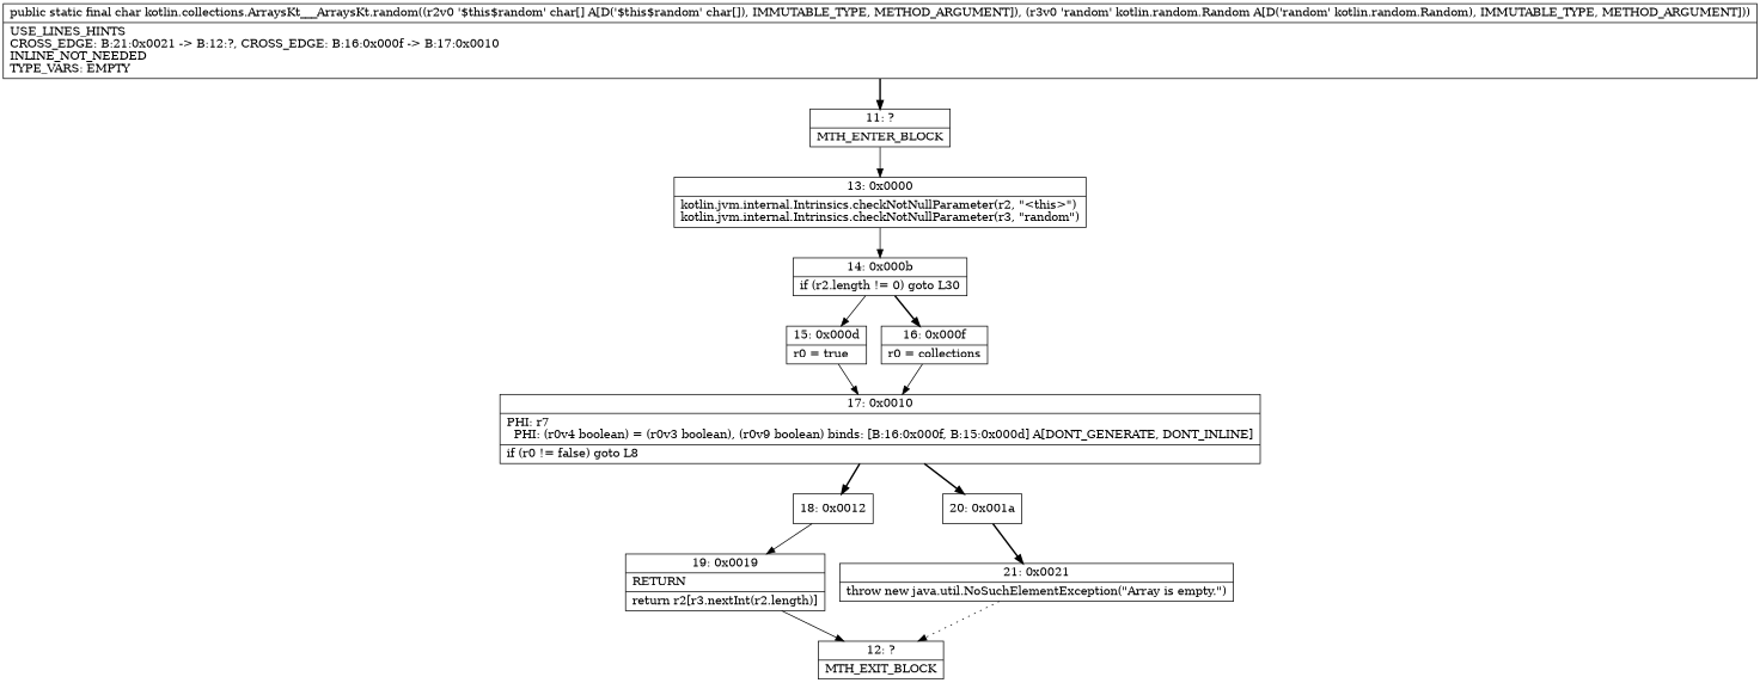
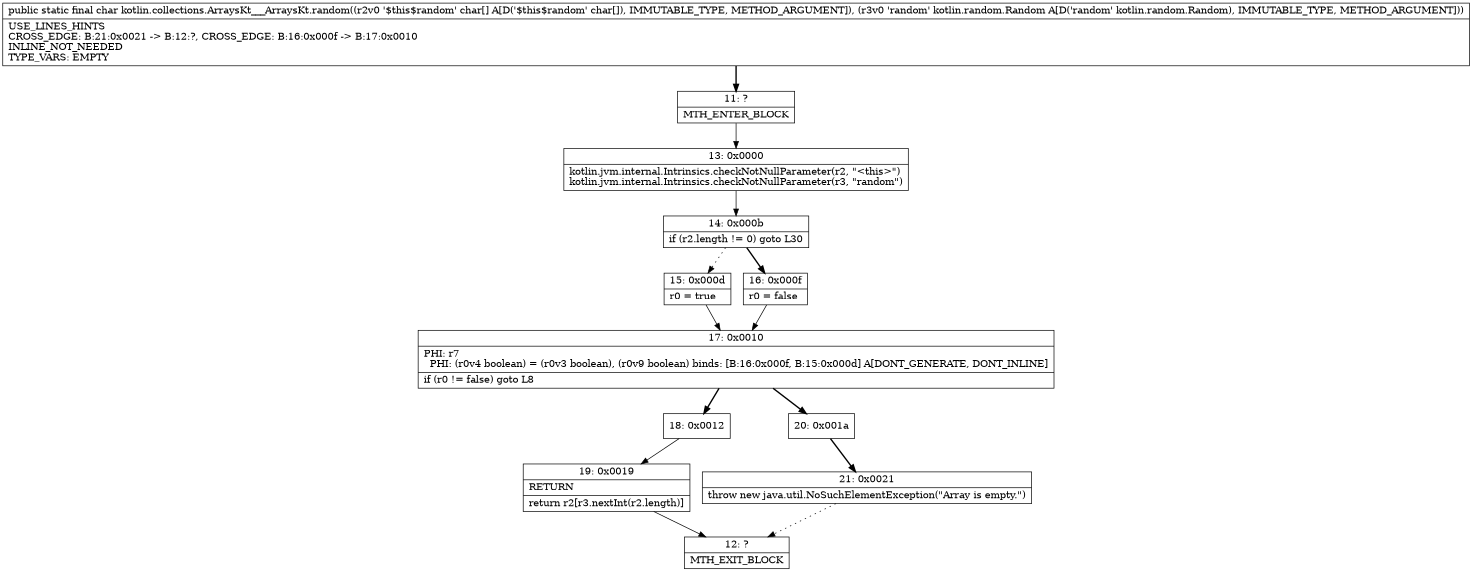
  digraph {
    node [shape=record]
    edge [style=solid]
    n1 [label="{11\:\ ?|MTH_ENTER_BLOCK\l}"]
    n2 [label="{13\:\ 0x0000|kotlin.jvm.internal.Intrinsics.checkNotNullParameter(r2, \"\<this\>\")\lkotlin.jvm.internal.Intrinsics.checkNotNullParameter(r3, \"random\")\l}"]
    n3 [label="{14\:\ 0x000b|if (r2.length != 0) goto L30\l}"]
    n4 [label="{15\:\ 0x000d|r0 = true\l}"]
-   n5 [label="{16\:\ 0x000f|r0 = collections\l}"]
+   n5 [label="{16\:\ 0x000f|r0 = false\l}"]
    n6 [label="{17\:\ 0x0010|PHI: r7 \l  PHI: (r0v4 boolean) = (r0v3 boolean), (r0v9 boolean) binds: [B:16:0x000f, B:15:0x000d] A[DONT_GENERATE, DONT_INLINE]\l|if (r0 != false) goto L8\l}"]
    n7 [label="{18\:\ 0x0012}"]
    n8 [label="{20\:\ 0x001a}"]
    n9 [label="{19\:\ 0x0019|RETURN\l|return r2[r3.nextInt(r2.length)]\l}"]
    n10 [label="{21\:\ 0x0021|throw new java.util.NoSuchElementException(\"Array is empty.\")\l}"]
    n11 [label="{12\:\ ?|MTH_EXIT_BLOCK\l}"]
    n12 [label="{public static final char kotlin.collections.ArraysKt___ArraysKt.random((r2v0 '$this$random' char[] A[D('$this$random' char[]), IMMUTABLE_TYPE, METHOD_ARGUMENT]), (r3v0 'random' kotlin.random.Random A[D('random' kotlin.random.Random), IMMUTABLE_TYPE, METHOD_ARGUMENT]))  | USE_LINES_HINTS\lCROSS_EDGE: B:21:0x0021 \-\> B:12:?, CROSS_EDGE: B:16:0x000f \-\> B:17:0x0010\lINLINE_NOT_NEEDED\lTYPE_VARS: EMPTY\l}"]
    n1 -> n2
    n2 -> n3
-   n3 -> n4
+   n3 -> n4 [style=dotted]
    n3 -> n5 [style=bold]
    n4 -> n6
    n5 -> n6
    n6 -> n7 [style=bold]
    n6 -> n8 [style=bold]
    n7 -> n9
    n8 -> n10 [style=bold]
    n9 -> n11
    n10 -> n11 [style=dotted]
    n12 -> n1 [style=bold]
  }
